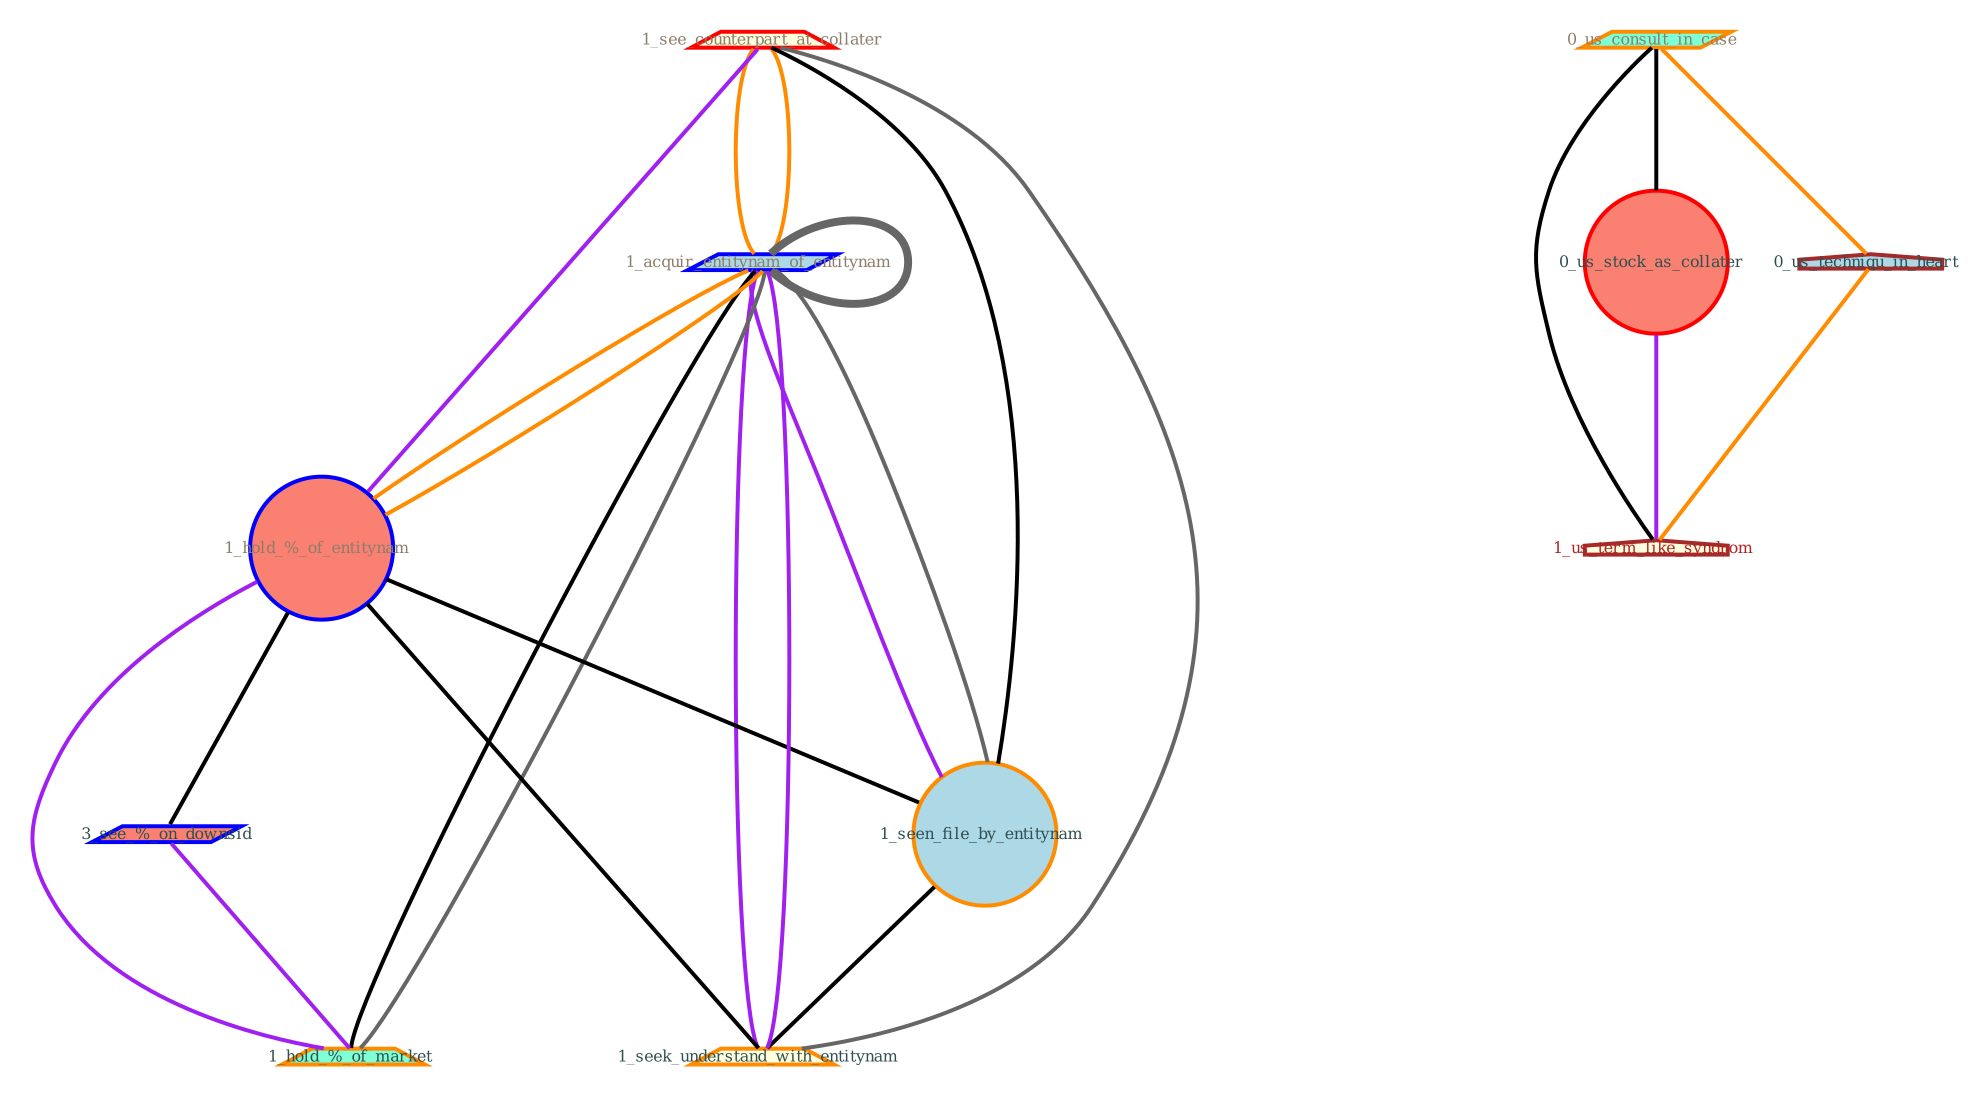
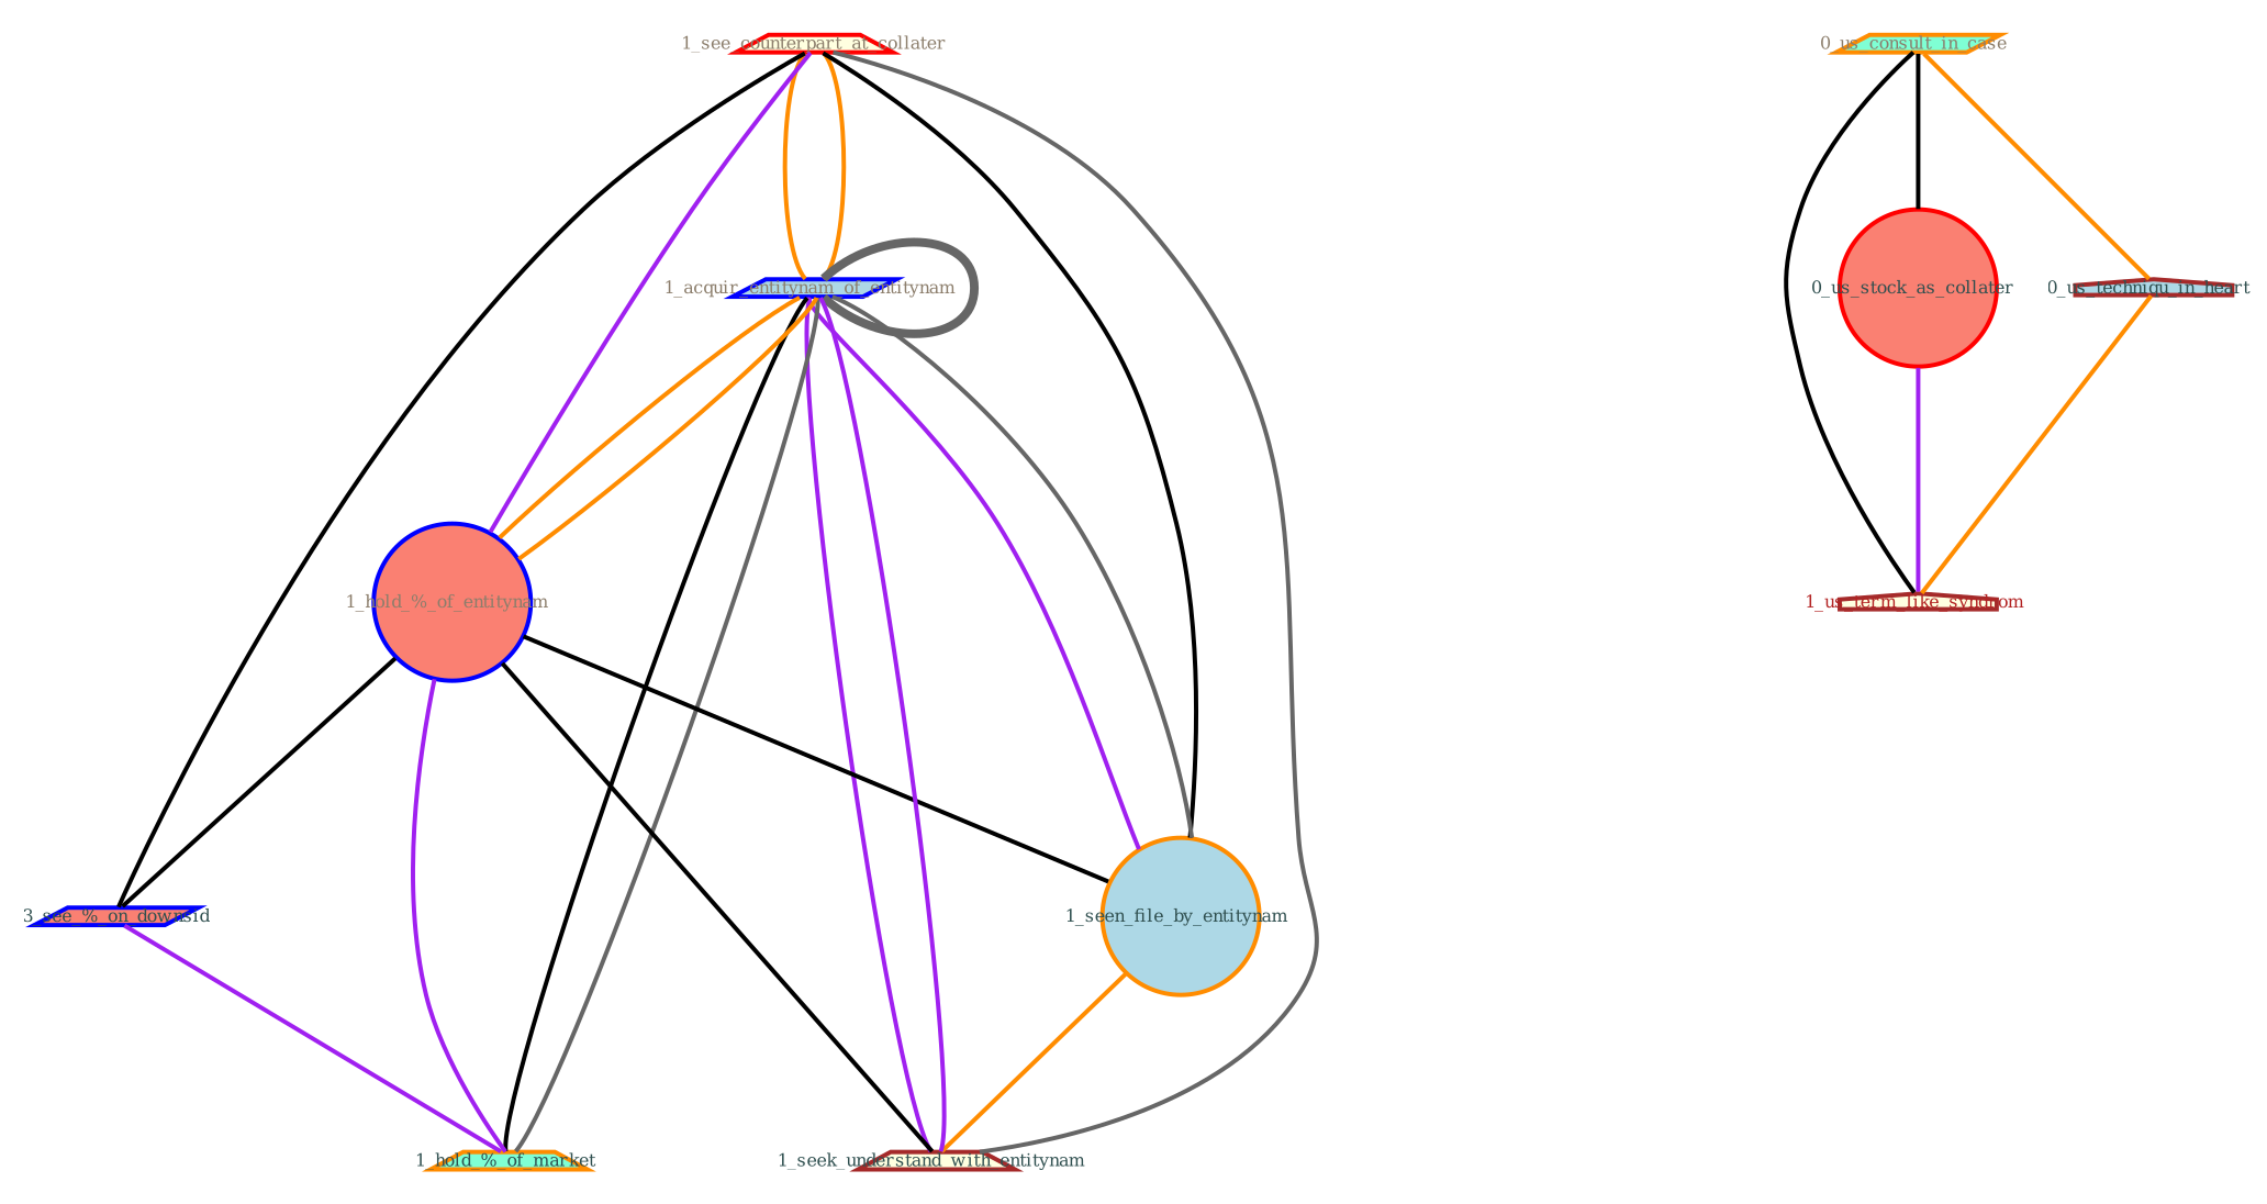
  graph {
    node [color=blue fillcolor=lightyellow fixedsize=true fontcolor="#2f4f4f" fontsize=4 shape=trapezium style=filled]
    edge [color=black w=1]
    n1 [color=red fontcolor="#8b7d6b" height=.06 label="1_see_counterpart_at_collater" width=.5]
    "1_acquir_entitynam_of_entitynam " [fillcolor=lightblue fontcolor="#8b7d6b" height=.06 shape=parallelogram width=.5]
    "1_hold_%_of_entitynam " [fillcolor=salmon fontcolor="#8b7d6b" height=.06 shape=circle width=.5]
    "0_us_consult_in_case " [color=darkorange fillcolor=aquamarine fontcolor="#8b7d6b" height=.06 shape=parallelogram width=.5]
    "1_us_term_like_syndrom " [color=brown fontcolor="#b22222" height=.06 shape=house width=.5]
    "1_seen_file_by_entitynam " [color=darkorange fillcolor=lightblue height=.06 shape=circle width=.5]
-   "1_seek_understand_with_entitynam " [color=darkorange height=.06 width=.5]
+   "1_seek_understand_with_entitynam " [color=brown height=.06 width=.5]
    n8 [fillcolor=salmon height=.06 label="3_see_%_on_downsid" shape=parallelogram width=.5]
    "1_hold_%_of_market " [color=darkorange fillcolor=aquamarine height=.06 width=.5]
    "0_us_stock_as_collater " [color=red fillcolor=salmon height=.06 shape=circle width=.5]
    "0_us_techniqu_in_heart " [color=brown fillcolor=lightblue height=.06 shape=house width=.5]
    subgraph sub_1 {
      n1
      "1_acquir_entitynam_of_entitynam "
      "1_hold_%_of_entitynam "
      "0_us_consult_in_case "
    }
    subgraph sub_2 {
      "1_us_term_like_syndrom "
    }
    n1 -- "1_acquir_entitynam_of_entitynam " [color=darkorange]
    n1 -- "1_acquir_entitynam_of_entitynam " [color=darkorange]
    n1 -- "1_hold_%_of_entitynam " [color=purple]
    n1 -- "1_seen_file_by_entitynam "
    n1 -- "1_seek_understand_with_entitynam " [color=gray40]
+   n1 -- n8
    "1_acquir_entitynam_of_entitynam " -- "1_acquir_entitynam_of_entitynam " [color=gray40 style=bold w=4]
    "1_acquir_entitynam_of_entitynam " -- "1_hold_%_of_entitynam " [color=darkorange w=2]
    "1_acquir_entitynam_of_entitynam " -- "1_seen_file_by_entitynam " [color=purple]
    "1_acquir_entitynam_of_entitynam " -- "1_seek_understand_with_entitynam " [color=purple]
    "1_acquir_entitynam_of_entitynam " -- "1_hold_%_of_market "
    "1_acquir_entitynam_of_entitynam " -- "1_hold_%_of_market " [color=gray40]
    "1_hold_%_of_entitynam " -- "1_acquir_entitynam_of_entitynam " [color=darkorange w=2]
    "1_hold_%_of_entitynam " -- "1_seen_file_by_entitynam "
    "1_hold_%_of_entitynam " -- "1_seek_understand_with_entitynam "
    "1_hold_%_of_entitynam " -- n8
    "1_hold_%_of_entitynam " -- "1_hold_%_of_market " [color=purple w=3]
    "0_us_consult_in_case " -- "1_us_term_like_syndrom "
    "0_us_consult_in_case " -- "0_us_stock_as_collater "
    "0_us_consult_in_case " -- "0_us_techniqu_in_heart " [color=darkorange w=2]
    "1_seen_file_by_entitynam " -- "1_acquir_entitynam_of_entitynam " [color=gray40]
-   "1_seen_file_by_entitynam " -- "1_seek_understand_with_entitynam "
+   "1_seen_file_by_entitynam " -- "1_seek_understand_with_entitynam " [color=darkorange]
    "1_seek_understand_with_entitynam " -- "1_acquir_entitynam_of_entitynam " [color=purple]
    n8 -- "1_hold_%_of_market " [color=purple]
    "0_us_stock_as_collater " -- "1_us_term_like_syndrom " [color=purple]
    "0_us_techniqu_in_heart " -- "1_us_term_like_syndrom " [color=darkorange]
  }
